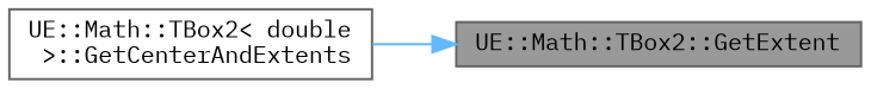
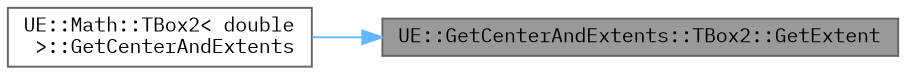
  digraph {
    rankdir=RL
    fontname="IBM Plex Mono"
    node [fontname="IBM Plex Mono" fontsize=10 shape=box style=filled]
-   n1 [color=gray40 fillcolor=grey60 fontcolor=black height=0.2 label="UE::Math::TBox2::GetExtent" width=0.4]
+   n1 [color=gray40 fillcolor=grey60 fontcolor=black height=0.2 label="UE::GetCenterAndExtents::TBox2::GetExtent" width=0.4]
    n2 [color=grey40 fillcolor=white height=0.2 label="UE::Math::TBox2\< double\l \>::GetCenterAndExtents" width=0.4]
    n1 -> n2 [color=steelblue1 dir=back fontname="IBM Plex Mono" fontsize=10 labelfontname=Helvetica labelfontsize=10 style=solid]
  }
